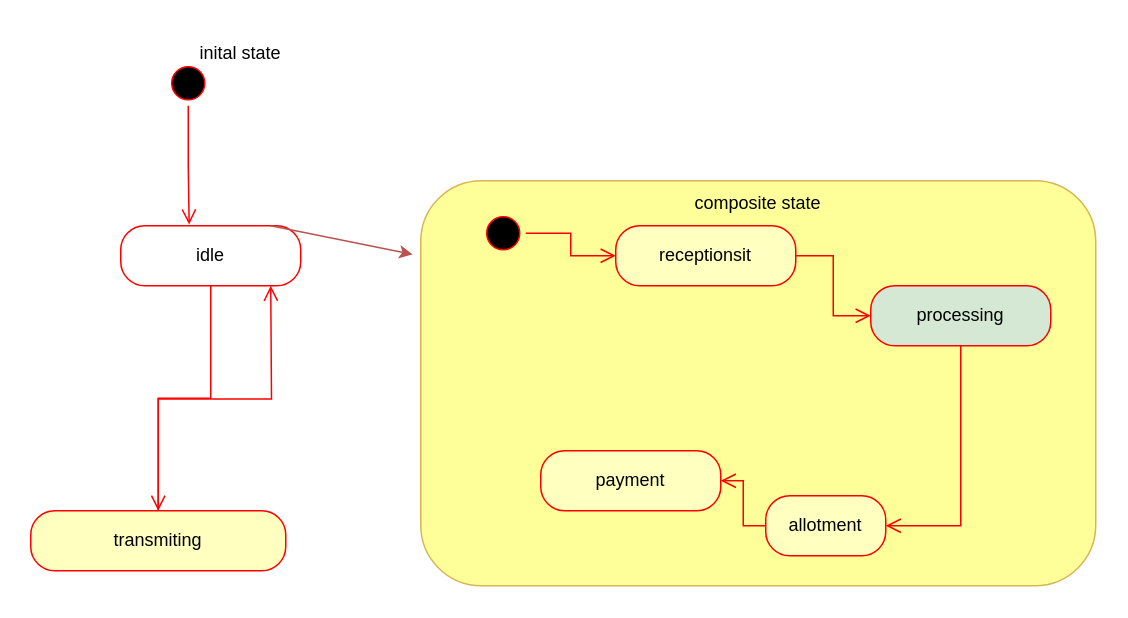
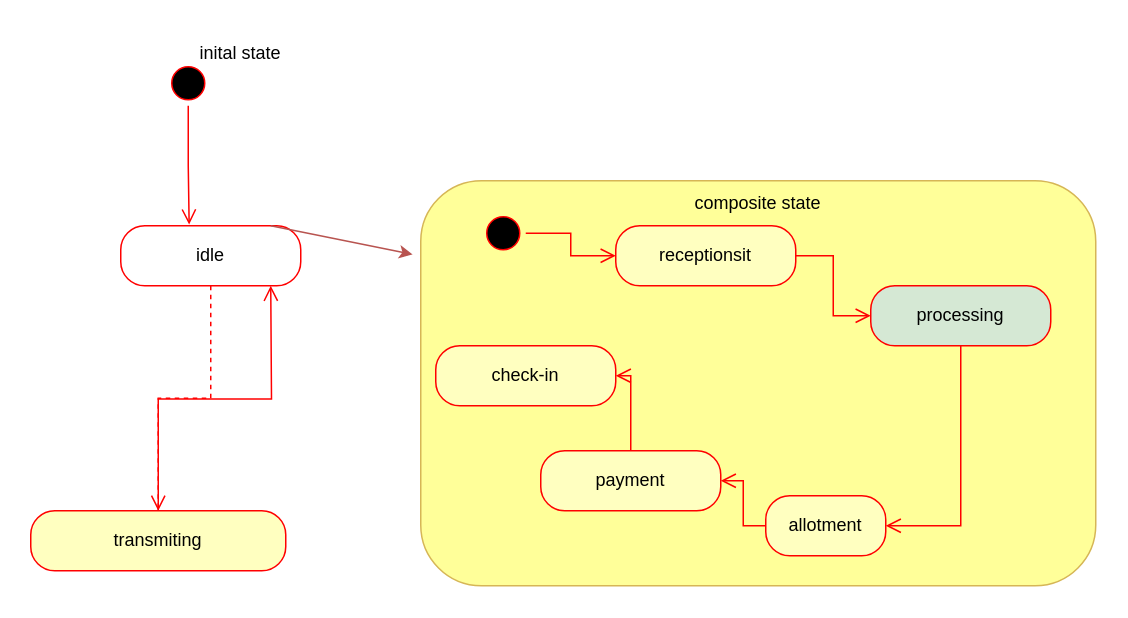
  <mxCell id="0" />
  <mxCell id="1" parent="0" />
  <mxCell id="2" value="" style="ellipse;html=1;shape=startState;fillColor=#000000;strokeColor=#ff0000;" vertex="1" parent="1"><mxGeometry x="110" y="40" width="30" height="30" as="geometry" /></mxCell>
  <mxCell id="3" value="" style="edgeStyle=orthogonalEdgeStyle;html=1;verticalAlign=bottom;endArrow=open;endSize=8;strokeColor=#ff0000;rounded=0;entryX=0.38;entryY=-0.02;entryDx=0;entryDy=0;entryPerimeter=0;" edge="1" source="2" parent="1" target="4"><mxGeometry relative="1" as="geometry"><mxPoint x="125" y="130" as="targetPoint" /></mxGeometry></mxCell>
  <mxCell id="4" value="idle" style="rounded=1;whiteSpace=wrap;html=1;arcSize=40;fontColor=#000000;fillColor=#ffffff;strokeColor=#ff0000;" vertex="1" parent="1"><mxGeometry x="80" y="150" width="120" height="40" as="geometry" /></mxCell>
- <mxCell id="5" value="" style="edgeStyle=orthogonalEdgeStyle;html=1;verticalAlign=bottom;endArrow=open;endSize=8;strokeColor=#ff0000;rounded=0;" edge="1" source="4" parent="1" target="6"><mxGeometry relative="1" as="geometry"><mxPoint x="125" y="230" as="targetPoint" /></mxGeometry></mxCell>
+ <mxCell id="5" value="" style="edgeStyle=orthogonalEdgeStyle;html=1;verticalAlign=bottom;endArrow=open;endSize=8;strokeColor=#ff0000;rounded=0;dashed=1;" edge="1" source="4" parent="1" target="6"><mxGeometry relative="1" as="geometry"><mxPoint x="125" y="230" as="targetPoint" /></mxGeometry></mxCell>
  <mxCell id="6" value="transmiting" style="rounded=1;whiteSpace=wrap;html=1;arcSize=40;fontColor=#000000;fillColor=#ffffc0;strokeColor=#ff0000;" vertex="1" parent="1"><mxGeometry x="20" y="340" width="170" height="40" as="geometry" /></mxCell>
  <mxCell id="7" value="" style="edgeStyle=orthogonalEdgeStyle;html=1;verticalAlign=bottom;endArrow=open;endSize=8;strokeColor=#ff0000;rounded=0;" edge="1" source="6" parent="1"><mxGeometry relative="1" as="geometry"><mxPoint x="180" y="190" as="targetPoint" /></mxGeometry></mxCell>
  <mxCell id="8" value="" style="rounded=1;whiteSpace=wrap;html=1;fillColor=#FFFF99;strokeColor=#d6b656;" vertex="1" parent="1"><mxGeometry x="280" y="120" width="450" height="270" as="geometry" /></mxCell>
  <mxCell id="9" value="" style="ellipse;html=1;shape=startState;fillColor=#000000;strokeColor=#ff0000;" vertex="1" parent="1"><mxGeometry x="320" y="140" width="30" height="30" as="geometry" /></mxCell>
  <mxCell id="10" value="" style="edgeStyle=orthogonalEdgeStyle;html=1;verticalAlign=bottom;endArrow=open;endSize=8;strokeColor=#ff0000;rounded=0;" edge="1" source="9" parent="1" target="11"><mxGeometry relative="1" as="geometry"><mxPoint x="335" y="230" as="targetPoint" /></mxGeometry></mxCell>
  <mxCell id="11" value="receptionsit&lt;br&gt;" style="rounded=1;whiteSpace=wrap;html=1;arcSize=40;fontColor=#000000;fillColor=#ffffc0;strokeColor=#ff0000;" vertex="1" parent="1"><mxGeometry x="410" y="150" width="120" height="40" as="geometry" /></mxCell>
  <mxCell id="12" value="" style="edgeStyle=orthogonalEdgeStyle;html=1;verticalAlign=bottom;endArrow=open;endSize=8;strokeColor=#ff0000;rounded=0;" edge="1" source="11" parent="1" target="13"><mxGeometry relative="1" as="geometry"><mxPoint x="470" y="250" as="targetPoint" /></mxGeometry></mxCell>
  <mxCell id="13" value="processing" style="rounded=1;whiteSpace=wrap;html=1;arcSize=40;fontColor=#000000;fillColor=#d5e8d4;strokeColor=#ff0000;" vertex="1" parent="1"><mxGeometry x="580" y="190" width="120" height="40" as="geometry" /></mxCell>
  <mxCell id="14" value="" style="edgeStyle=orthogonalEdgeStyle;html=1;verticalAlign=bottom;endArrow=open;endSize=8;strokeColor=#ff0000;rounded=0;entryX=1;entryY=0.5;entryDx=0;entryDy=0;" edge="1" source="13" parent="1" target="15"><mxGeometry relative="1" as="geometry"><mxPoint x="640" y="290" as="targetPoint" /></mxGeometry></mxCell>
  <mxCell id="15" value="allotment" style="rounded=1;whiteSpace=wrap;html=1;arcSize=40;fontColor=#000000;fillColor=#ffffc0;strokeColor=#ff0000;" vertex="1" parent="1"><mxGeometry x="510" y="330" width="80" height="40" as="geometry" /></mxCell>
  <mxCell id="16" value="" style="edgeStyle=orthogonalEdgeStyle;html=1;verticalAlign=bottom;endArrow=open;endSize=8;strokeColor=#ff0000;rounded=0;" edge="1" source="15" parent="1" target="17"><mxGeometry relative="1" as="geometry"><mxPoint x="570" y="430" as="targetPoint" /></mxGeometry></mxCell>
  <mxCell id="17" value="payment" style="rounded=1;whiteSpace=wrap;html=1;arcSize=40;fontColor=#000000;fillColor=#ffffc0;strokeColor=#ff0000;" vertex="1" parent="1"><mxGeometry x="360" y="300" width="120" height="40" as="geometry" /></mxCell>
+ <mxCell id="18" value="" style="edgeStyle=orthogonalEdgeStyle;html=1;verticalAlign=bottom;endArrow=open;endSize=8;strokeColor=#ff0000;rounded=0;entryX=1;entryY=0.5;entryDx=0;entryDy=0;" edge="1" source="17" parent="1" target="19"><mxGeometry relative="1" as="geometry"><mxPoint x="420" y="400" as="targetPoint" /></mxGeometry></mxCell>
+ <mxCell id="19" value="check-in" style="rounded=1;whiteSpace=wrap;html=1;arcSize=40;fontColor=#000000;fillColor=#ffffc0;strokeColor=#ff0000;" vertex="1" parent="1"><mxGeometry x="290" y="230" width="120" height="40" as="geometry" /></mxCell>
  <mxCell id="20" value="" style="endArrow=classic;html=1;rounded=0;entryX=-0.012;entryY=0.182;entryDx=0;entryDy=0;fillColor=#f8cecc;strokeColor=#b85450;entryPerimeter=0;" edge="1" parent="1" target="8"><mxGeometry width="50" height="50" relative="1" as="geometry"><mxPoint x="180" y="150" as="sourcePoint" /><mxPoint x="230" y="100" as="targetPoint" /></mxGeometry></mxCell>
  <mxCell id="21" value="inital state" style="text;strokeColor=none;align=center;fillColor=none;html=1;verticalAlign=middle;whiteSpace=wrap;rounded=0;" vertex="1" parent="1"><mxGeometry x="130" y="20" width="60" height="30" as="geometry" /></mxCell>
  <mxCell id="22" value="composite state" style="text;strokeColor=none;align=center;fillColor=none;html=1;verticalAlign=middle;whiteSpace=wrap;rounded=0;" vertex="1" parent="1"><mxGeometry x="460" y="120" width="90" height="30" as="geometry" /></mxCell>
